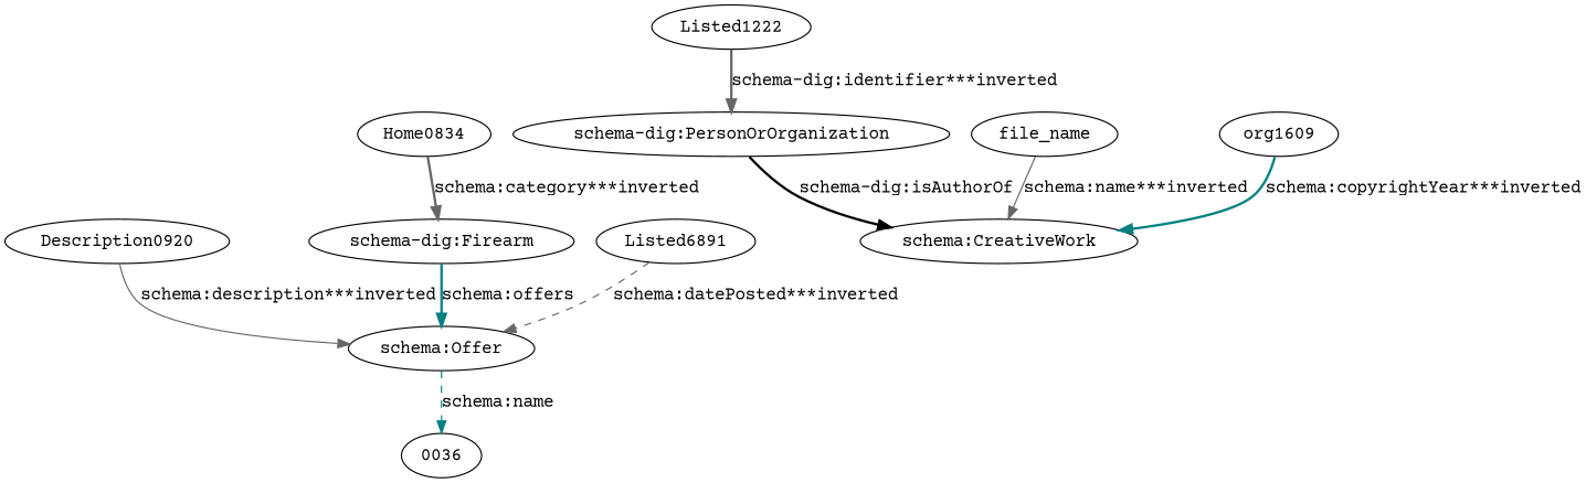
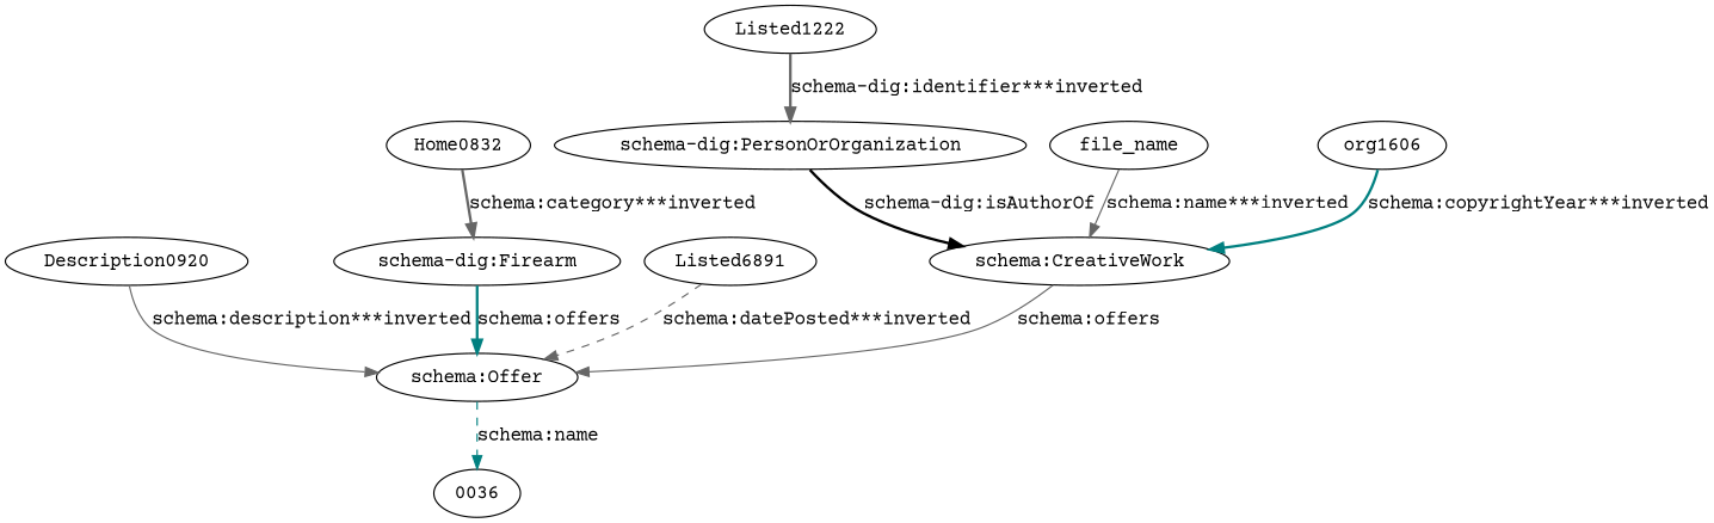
  digraph {
    fontname="Courier Prime"
    node [fontname="Courier Prime" type=attribute_name]
    edge [color=gray40 fontname="Courier Prime" style=bold type=st_property_uri weight=1]
    n1 [label=Description0920]
    n2 [label="schema:Offer" type=class_uri]
    n3 [label=0036]
-   n4 [label=Home0834]
+   n4 [label=Home0832]
    n5 [label="schema-dig:Firearm" type=class_uri]
    n6 [label=Listed6891]
    n7 [label=Listed1222]
    n8 [label="schema-dig:PersonOrOrganization" type=class_uri]
    n9 [label="schema:CreativeWork" type=class_uri]
    n10 [label=file_name]
-   n11 [label=org1609]
+   n11 [label=org1606]
    n1 -> n2 [label="schema:description***inverted" style=solid]
    n2 -> n3 [color=teal label="schema:name" style=dashed weight=""]
    n4 -> n5 [label="schema:category***inverted"]
    n5 -> n2 [color=teal label="schema:offers" type=inherited weight=4]
    n6 -> n2 [label="schema:datePosted***inverted" style=dashed]
    n7 -> n8 [label="schema-dig:identifier***inverted"]
    n8 -> n9 [color=black label="schema-dig:isAuthorOf" type=direct_property_uri]
+   n9 -> n2 [label="schema:offers" style=solid type=direct_property_uri]
    n10 -> n9 [label="schema:name***inverted" style=solid]
    n11 -> n9 [color=teal label="schema:copyrightYear***inverted"]
  }
